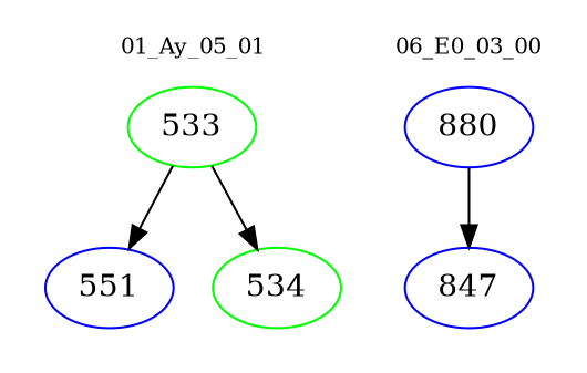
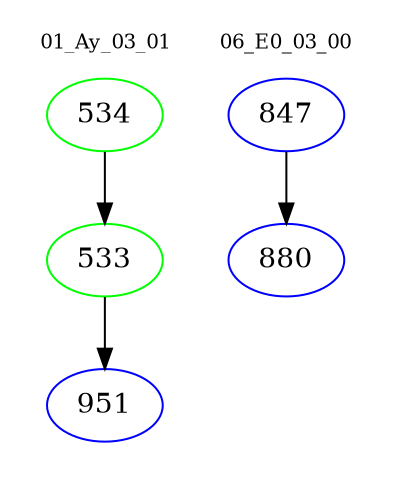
  digraph {
    node [color=blue]
    edge [color=black]
    n1 [color=green label=533]
-   n2 [label=551]
+   n2 [label=951]
    n3 [color=green label=534]
    n4 [label=847]
    n5 [label=880]
    subgraph cluster_1 {
      color=white
      fontsize=10
-     label="01_Ay_05_01"
+     label="01_Ay_03_01"
      n1
      n2
      n3
    }
    subgraph cluster_2 {
      color=white
      fontsize=10
      label="06_E0_03_00"
      n4
      n5
    }
    n1 -> n2
-   n1 -> n3
-   n5 -> n4
+   n3 -> n1
+   n4 -> n5
  }
